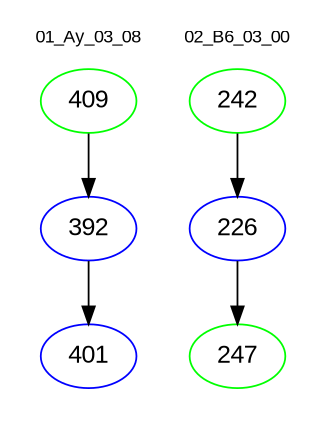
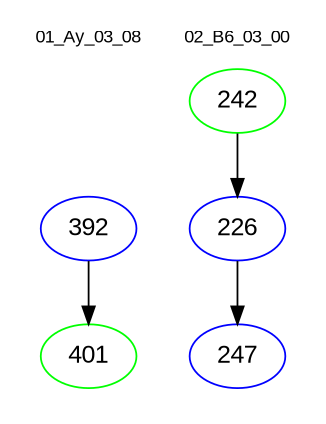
  digraph {
    fontname="Liberation Sans"
    node [color=blue fontname="Liberation Sans"]
    edge [color=black fontname="Liberation Sans"]
-   n1 [color=green label=409]
    n2 [label=392]
-   n3 [label=401]
+   n3 [color=green label=401]
    n4 [color=green label=242]
    n5 [label=226]
-   n6 [color=green label=247]
+   n6 [label=247]
    subgraph cluster_1 {
      color=white
      fontsize=10
      label="01_Ay_03_08"
-     n1
      n2
      n3
    }
    subgraph cluster_2 {
      color=white
      fontsize=10
      label="02_B6_03_00"
      n4
      n5
      n6
    }
-   n1 -> n2
    n2 -> n3
    n4 -> n5
    n5 -> n6
  }
